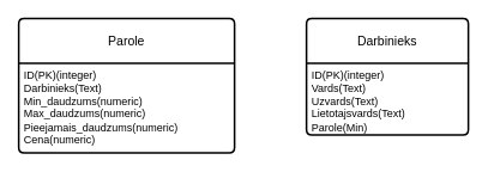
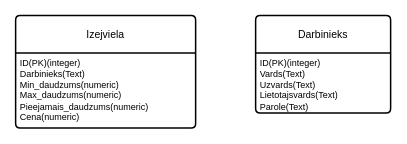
  <mxCell id="0" />
  <mxCell id="1" parent="0" />
  <mxCell id="2" value="Darbinieks" style="swimlane;childLayout=stackLayout;horizontal=1;startSize=50;horizontalStack=0;rounded=1;fontSize=14;fontStyle=0;strokeWidth=2;resizeParent=0;resizeLast=1;shadow=0;dashed=0;align=center;arcSize=4;whiteSpace=wrap;html=1;" parent="1" vertex="1"><mxGeometry x="340" y="20" width="180" height="130" as="geometry" /></mxCell>
- <mxCell id="3" value="ID(PK)(integer)&lt;br&gt;Vards(Text)&lt;br&gt;Uzvards(Text)&lt;br&gt;Lietotajsvards(Text)&lt;br&gt;Parole(Min)" style="align=left;strokeColor=none;fillColor=none;spacingLeft=4;fontSize=12;verticalAlign=top;resizable=0;rotatable=0;part=1;html=1;" parent="2" vertex="1"><mxGeometry y="50" width="180" height="80" as="geometry" /></mxCell>
- <mxCell id="4" value="Parole" style="swimlane;childLayout=stackLayout;horizontal=1;startSize=50;horizontalStack=0;rounded=1;fontSize=14;fontStyle=0;strokeWidth=2;resizeParent=0;resizeLast=1;shadow=0;dashed=0;align=center;arcSize=4;whiteSpace=wrap;html=1;" parent="1" vertex="1"><mxGeometry x="20" y="20" width="240" height="150" as="geometry" /></mxCell>
+ <mxCell id="3" value="ID(PK)(integer)&lt;br&gt;Vards(Text)&lt;br&gt;Uzvards(Text)&lt;br&gt;Lietotajsvards(Text)&lt;br&gt;Parole(Text)" style="align=left;strokeColor=none;fillColor=none;spacingLeft=4;fontSize=12;verticalAlign=top;resizable=0;rotatable=0;part=1;html=1;" parent="2" vertex="1"><mxGeometry y="50" width="180" height="80" as="geometry" /></mxCell>
+ <mxCell id="4" value="Izejviela" style="swimlane;childLayout=stackLayout;horizontal=1;startSize=50;horizontalStack=0;rounded=1;fontSize=14;fontStyle=0;strokeWidth=2;resizeParent=0;resizeLast=1;shadow=0;dashed=0;align=center;arcSize=4;whiteSpace=wrap;html=1;" parent="1" vertex="1"><mxGeometry x="20" y="20" width="240" height="150" as="geometry" /></mxCell>
  <mxCell id="5" value="ID(PK)(integer)&lt;br&gt;Darbinieks(Text)&lt;br&gt;Min_daudzums(numeric)&lt;br&gt;Max_daudzums(numeric)&lt;br&gt;Pieejamais_daudzums(numeric)&lt;br&gt;Cena(numeric)" style="align=left;strokeColor=none;fillColor=none;spacingLeft=4;fontSize=12;verticalAlign=top;resizable=0;rotatable=0;part=1;html=1;" parent="4" vertex="1"><mxGeometry y="50" width="240" height="100" as="geometry" /></mxCell>
